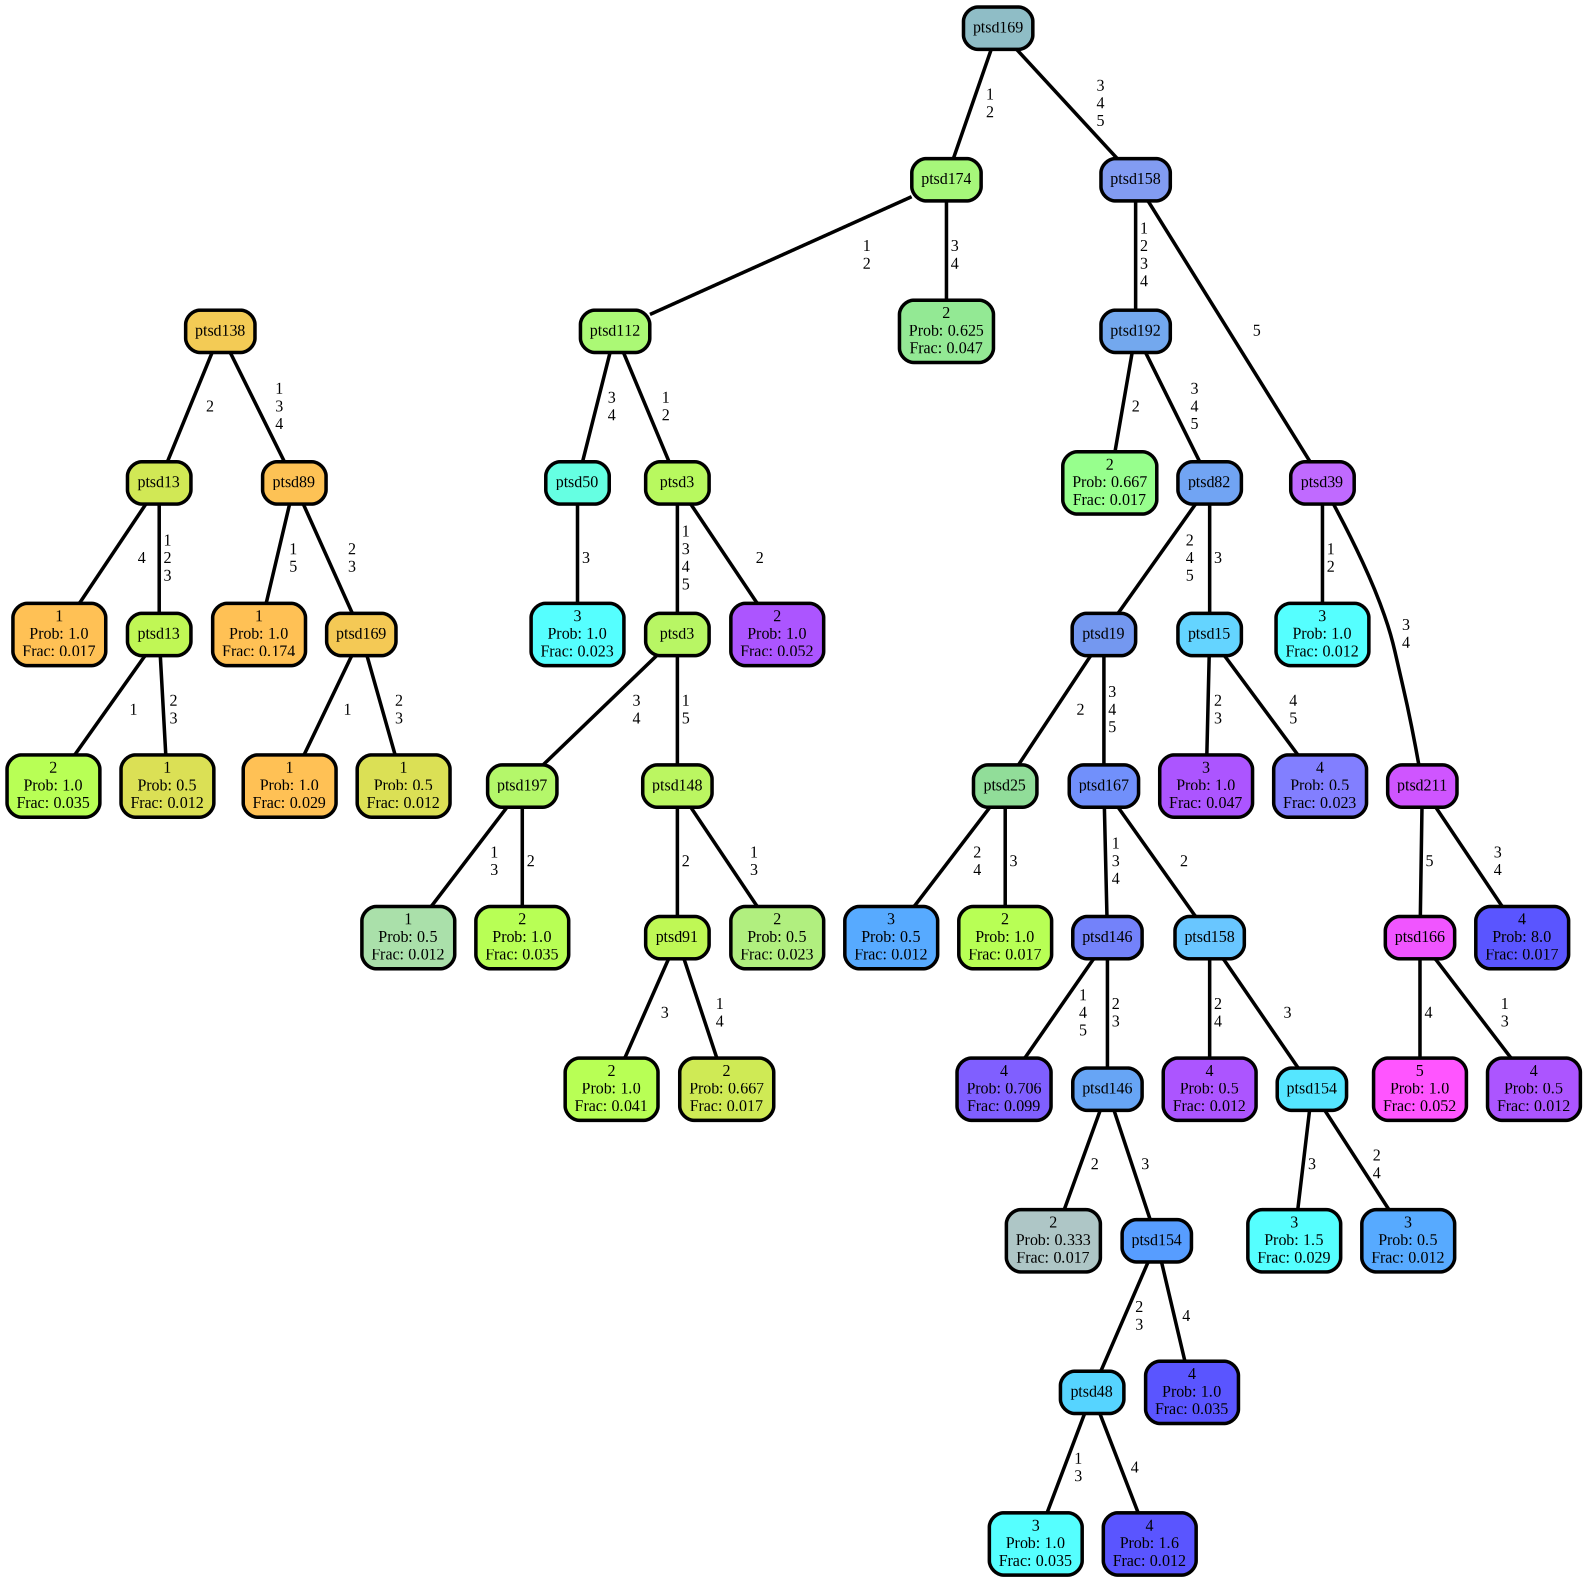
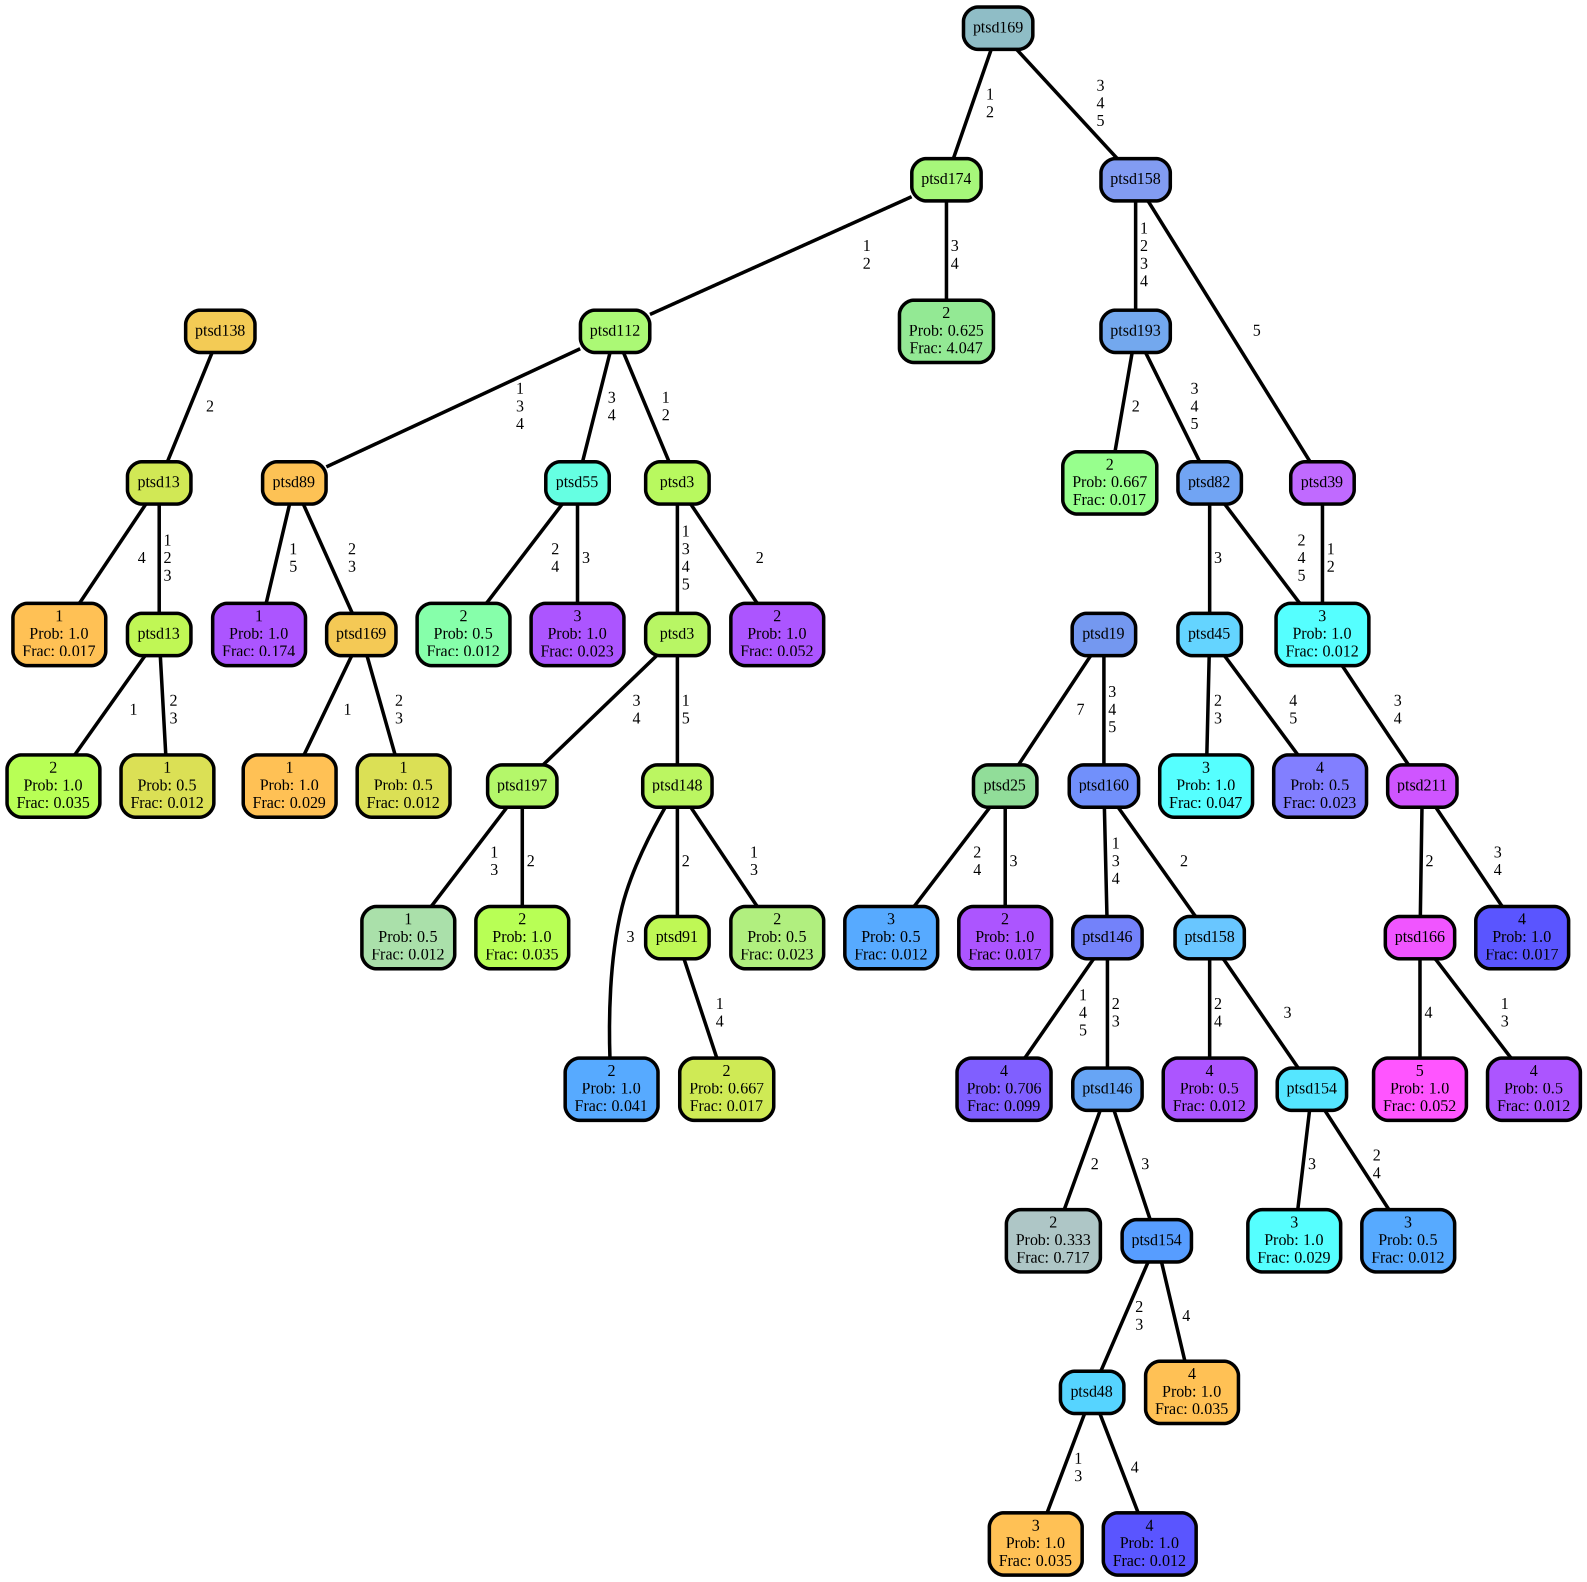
  graph {
    fontname="Liberation Serif"
    ranksep="0 equally"
    splines=straight
    node [color=black fillcolor="#55ffff" fontcolor=black fontname="Liberation Serif" penwidth=3 shape=box style="filled, rounded"]
    edge [color=black fontname="Liberation Serif" penwidth=3]
    n1 [fillcolor="#b8ff55" label="2\nProb: 1.0\nFrac: 0.035"]
    n2 [fillcolor="#c0f755" label=ptsd13]
    n3 [fillcolor="#dbe055" label="1\nProb: 0.5\nFrac: 0.012"]
    n4 [fillcolor="#d1e855" label=ptsd13]
    n5 [fillcolor="#ffc155" label="1\nProb: 1.0\nFrac: 0.017"]
    n6 [fillcolor="#f3cb55" label=ptsd138]
    n7 [fillcolor="#fdc255" label=ptsd89]
    n8 [fillcolor="#f4c955" label=ptsd169]
-   n9 [fillcolor="#ffc155" label="1\nProb: 1.0\nFrac: 0.174"]
+   n9 [fillcolor="#ac55ff" label="1\nProb: 1.0\nFrac: 0.174"]
    n10 [fillcolor="#ffc155" label="1\nProb: 1.0\nFrac: 0.029"]
    n11 [fillcolor="#dbe055" label="1\nProb: 0.5\nFrac: 0.012"]
    n12 [fillcolor="#8fbdc6" label=ptsd169]
    n13 [fillcolor="#a6f77a" label=ptsd174]
    n14 [fillcolor="#829cf2" label=ptsd158]
    n15 [fillcolor="#ac55ff" label="2\nProb: 1.0\nFrac: 0.052"]
    n16 [fillcolor="#b8f95f" label=ptsd3]
    n17 [fillcolor="#b8f664" label=ptsd3]
    n18 [fillcolor="#b4f76a" label=ptsd197]
    n19 [fillcolor="#bbf661" label=ptsd148]
    n20 [fillcolor="#b8ff55" label="2\nProb: 1.0\nFrac: 0.035"]
    n21 [fillcolor="#aae0aa" label="1\nProb: 0.5\nFrac: 0.012"]
    n22 [fillcolor="#bff855" label=ptsd91]
    n23 [fillcolor="#b1ef7f" label="2\nProb: 0.5\nFrac: 0.023"]
-   n24 [fillcolor="#b8ff55" label="2\nProb: 1.0\nFrac: 0.041"]
+   n24 [fillcolor="#57aaff" label="2\nProb: 1.0\nFrac: 0.041"]
    n25 [fillcolor="#cfea55" label="2\nProb: 0.667\nFrac: 0.017"]
    n26 [fillcolor="#abf975" label=ptsd112]
-   n27 [fillcolor="#65ffe2" label=ptsd50]
-   n28 [label="3\nProb: 1.0\nFrac: 0.023"]
-   n30 [fillcolor="#93e994" label="2\nProb: 0.625\nFrac: 0.047"]
-   n31 [fillcolor="#73a8ee" label=ptsd192]
+   n27 [fillcolor="#65ffe2" label=ptsd55]
+   n28 [fillcolor="#ac55ff" label="3\nProb: 1.0\nFrac: 0.023"]
+   n29 [fillcolor="#86ffaa" label="2\nProb: 0.5\nFrac: 0.012"]
+   n30 [fillcolor="#93e994" label="2\nProb: 0.625\nFrac: 4.047"]
+   n31 [fillcolor="#73a8ee" label=ptsd193]
    n32 [fillcolor="#c06aff" label=ptsd39]
    n33 [fillcolor="#97ff8d" label="2\nProb: 0.667\nFrac: 0.017"]
    n34 [fillcolor="#71a4f3" label=ptsd82]
-   n35 [fillcolor="#64d4ff" label=ptsd15]
+   n35 [fillcolor="#64d4ff" label=ptsd45]
    n36 [fillcolor="#7498f0" label=ptsd19]
-   n37 [fillcolor="#ac55ff" label="3\nProb: 1.0\nFrac: 0.047"]
+   n37 [label="3\nProb: 1.0\nFrac: 0.047"]
    n38 [fillcolor="#827fff" label="4\nProb: 0.5\nFrac: 0.023"]
    n39 [fillcolor="#91dd99" label=ptsd25]
-   n40 [fillcolor="#7190fb" label=ptsd167]
-   n41 [fillcolor="#b8ff55" label="2\nProb: 1.0\nFrac: 0.017"]
+   n40 [fillcolor="#7190fb" label=ptsd160]
+   n41 [fillcolor="#ac55ff" label="2\nProb: 1.0\nFrac: 0.017"]
    n42 [fillcolor="#57aaff" label="3\nProb: 0.5\nFrac: 0.012"]
    n43 [fillcolor="#69c6ff" label=ptsd158]
    n44 [fillcolor="#7382fa" label=ptsd146]
-   n45 [label="3\nProb: 1.5\nFrac: 0.029"]
+   n45 [label="3\nProb: 1.0\nFrac: 0.029"]
    n46 [fillcolor="#55e6ff" label=ptsd154]
    n47 [fillcolor="#57aaff" label="3\nProb: 0.5\nFrac: 0.012"]
    n48 [fillcolor="#ac55ff" label="4\nProb: 0.5\nFrac: 0.012"]
    n49 [fillcolor="#67a5f5" label=ptsd146]
    n50 [fillcolor="#805fff" label="4\nProb: 0.706\nFrac: 0.099"]
-   n51 [fillcolor="#aec6c6" label="2\nProb: 0.333\nFrac: 0.017"]
+   n51 [fillcolor="#aec6c6" label="2\nProb: 0.333\nFrac: 0.717"]
    n52 [fillcolor="#579dff" label=ptsd154]
    n53 [fillcolor="#56d4ff" label=ptsd48]
-   n54 [fillcolor="#5a55ff" label="4\nProb: 1.0\nFrac: 0.035"]
-   n55 [label="3\nProb: 1.0\nFrac: 0.035"]
-   n56 [fillcolor="#5a55ff" label="4\nProb: 1.6\nFrac: 0.012"]
+   n54 [fillcolor="#ffc155" label="4\nProb: 1.0\nFrac: 0.035"]
+   n55 [fillcolor="#ffc155" label="3\nProb: 1.0\nFrac: 0.035"]
+   n56 [fillcolor="#5a55ff" label="4\nProb: 1.0\nFrac: 0.012"]
    n57 [label="3\nProb: 1.0\nFrac: 0.012"]
    n58 [fillcolor="#cf55ff" label=ptsd211]
-   n59 [fillcolor="#5a55ff" label="4\nProb: 8.0\nFrac: 0.017"]
+   n59 [fillcolor="#5a55ff" label="4\nProb: 1.0\nFrac: 0.017"]
    n60 [fillcolor="#f055ff" label=ptsd166]
    n61 [fillcolor="#ac55ff" label="4\nProb: 0.5\nFrac: 0.012"]
    n62 [fillcolor="#ff55ff" label="5\nProb: 1.0\nFrac: 0.052"]
    subgraph sub_1 {
      rank=same
    }
    n2 -- n1 [label=" 1"]
    n2 -- n3 [label=" 2\n 3"]
    n4 -- n2 [label=" 1\n 2\n 3"]
    n4 -- n5 [label=" 4"]
    n6 -- n4 [label=" 2"]
-   n6 -- n7 [label=" 1\n 3\n 4"]
+   n26 -- n7 [label=" 1\n 3\n 4"]
    n7 -- n8 [label=" 2\n 3"]
    n7 -- n9 [label=" 1\n 5"]
    n8 -- n10 [label=" 1"]
    n8 -- n11 [label=" 2\n 3"]
    n12 -- n13 [label=" 1\n 2"]
    n12 -- n14 [label=" 3\n 4\n 5"]
    n13 -- n26 [label=" 1\n 2"]
    n13 -- n30 [label=" 3\n 4"]
    n14 -- n31 [label=" 1\n 2\n 3\n 4"]
    n14 -- n32 [label=" 5"]
    n16 -- n15 [label=" 2"]
    n16 -- n17 [label=" 1\n 3\n 4\n 5"]
    n17 -- n18 [label=" 3\n 4"]
    n17 -- n19 [label=" 1\n 5"]
    n18 -- n20 [label=" 2"]
    n18 -- n21 [label=" 1\n 3"]
    n19 -- n22 [label=" 2"]
    n19 -- n23 [label=" 1\n 3"]
-   n22 -- n24 [label=" 3"]
+   n19 -- n24 [label=" 3"]
    n22 -- n25 [label=" 1\n 4"]
    n26 -- n16 [label=" 1\n 2"]
    n26 -- n27 [label=" 3\n 4"]
    n27 -- n28 [label=" 3"]
+   n27 -- n29 [label=" 2\n 4"]
    n31 -- n33 [label=" 2"]
    n31 -- n34 [label=" 3\n 4\n 5"]
    n32 -- n57 [label=" 1\n 2"]
-   n32 -- n58 [label=" 3\n 4"]
+   n57 -- n58 [label=" 3\n 4"]
    n34 -- n35 [label=" 3"]
-   n34 -- n36 [label=" 2\n 4\n 5"]
+   n34 -- n57 [label=" 2\n 4\n 5"]
    n35 -- n37 [label=" 2\n 3"]
    n35 -- n38 [label=" 4\n 5"]
-   n36 -- n39 [label=" 2"]
+   n36 -- n39 [label=" 7"]
    n36 -- n40 [label=" 3\n 4\n 5"]
    n39 -- n41 [label=" 3"]
    n39 -- n42 [label=" 2\n 4"]
    n40 -- n43 [label=" 2"]
    n40 -- n44 [label=" 1\n 3\n 4"]
    n43 -- n46 [label=" 3"]
    n43 -- n48 [label=" 2\n 4"]
    n44 -- n49 [label=" 2\n 3"]
    n44 -- n50 [label=" 1\n 4\n 5"]
    n46 -- n45 [label=" 3"]
    n46 -- n47 [label=" 2\n 4"]
    n49 -- n51 [label=" 2"]
    n49 -- n52 [label=" 3"]
    n52 -- n53 [label=" 2\n 3"]
    n52 -- n54 [label=" 4"]
    n53 -- n55 [label=" 1\n 3"]
    n53 -- n56 [label=" 4"]
    n58 -- n59 [label=" 3\n 4"]
-   n58 -- n60 [label=" 5"]
+   n58 -- n60 [label=" 2"]
    n60 -- n61 [label=" 1\n 3"]
    n60 -- n62 [label=" 4"]
  }
